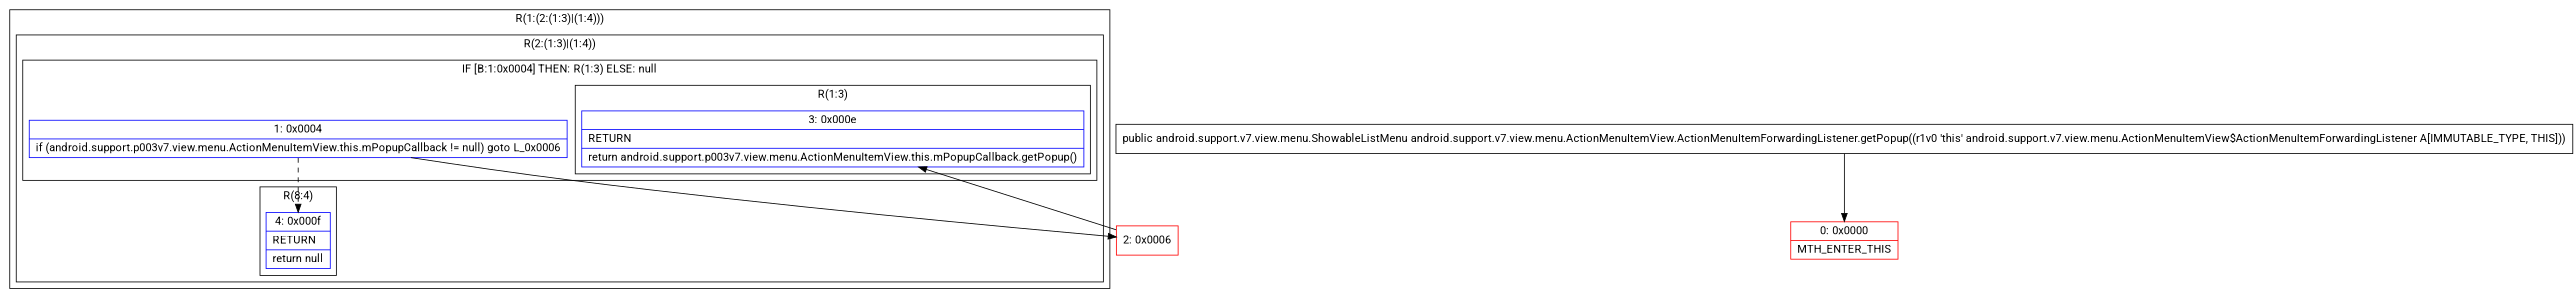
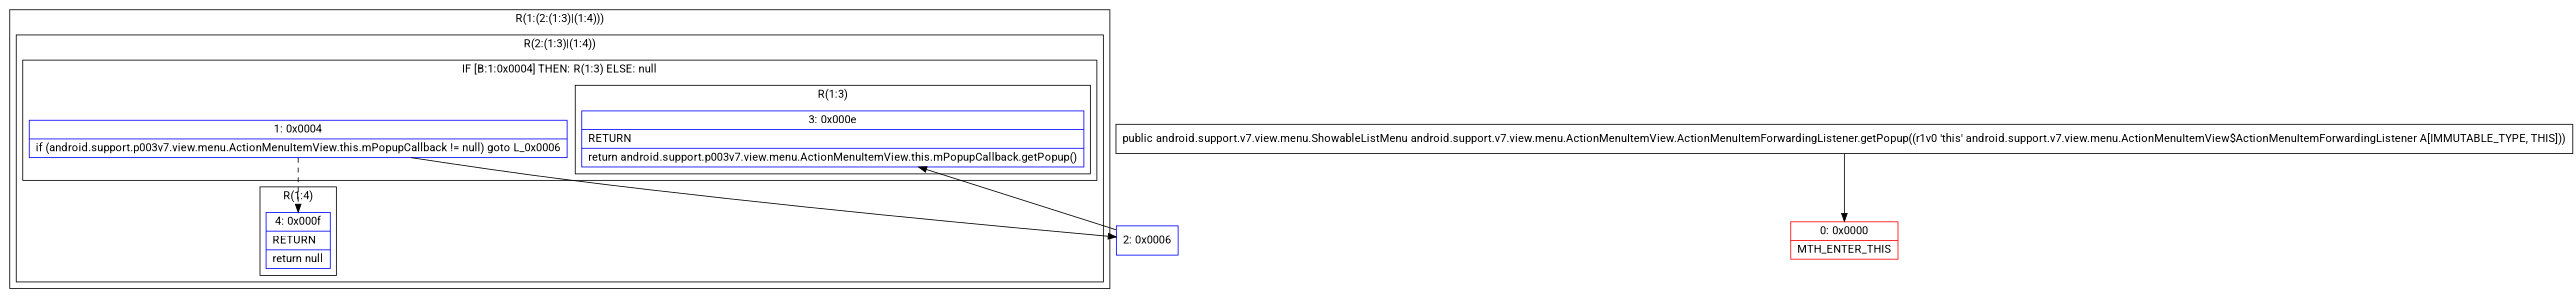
  digraph {
    fontname=Roboto
    node [color=blue fontname=Roboto shape=record]
    edge [fontname=Roboto]
    n1 [label="{3\:\ 0x000e|RETURN\l|return android.support.p003v7.view.menu.ActionMenuItemView.this.mPopupCallback.getPopup()\l}"]
    n2 [label="{1\:\ 0x0004|if (android.support.p003v7.view.menu.ActionMenuItemView.this.mPopupCallback != null) goto L_0x0006\l}"]
    n3 [label="{4\:\ 0x000f|RETURN\l|return null\l}"]
-   n4 [color=red label="{2\:\ 0x0006}"]
+   n4 [label="{2\:\ 0x0006}"]
    n5 [color=red label="{0\:\ 0x0000|MTH_ENTER_THIS\l}"]
    n6 [label="{public android.support.v7.view.menu.ShowableListMenu android.support.v7.view.menu.ActionMenuItemView.ActionMenuItemForwardingListener.getPopup((r1v0 'this' android.support.v7.view.menu.ActionMenuItemView$ActionMenuItemForwardingListener A[IMMUTABLE_TYPE, THIS])) }" color=""]
    subgraph cluster_1 {
      label="R(1:(2:(1:3)|(1:4)))"
      subgraph cluster_2 {
        label="R(2:(1:3)|(1:4))"
        subgraph cluster_3 {
          label="IF [B:1:0x0004] THEN: R(1:3) ELSE: null"
          n2
          subgraph cluster_4 {
            label="R(1:3)"
            n1
          }
        }
        subgraph cluster_5 {
-         label="R(8:4)"
+         label="R(1:4)"
          n3
        }
      }
    }
    n2 -> n3 [style=dashed]
    n2 -> n4
    n4 -> n1
    n6 -> n5
  }
